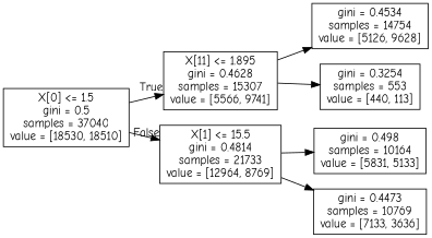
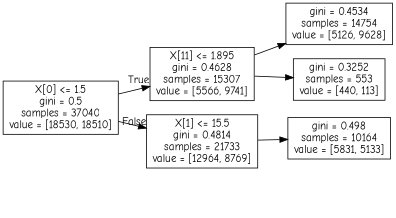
  digraph {
    fontname="Comic Neue"
    rankdir=LR
    node [fontname="Comic Neue" shape=box]
    edge [fontname="Comic Neue"]
    n1 [label="X[0] <= 1.5\ngini = 0.5\nsamples = 37040\nvalue = [18530, 18510]"]
    n2 [label="X[11] <= 1.895\ngini = 0.4628\nsamples = 15307\nvalue = [5566, 9741]"]
    n3 [label="X[1] <= 15.5\ngini = 0.4814\nsamples = 21733\nvalue = [12964, 8769]"]
    n4 [label="gini = 0.4534\nsamples = 14754\nvalue = [5126, 9628]"]
-   n5 [label="gini = 0.3254\nsamples = 553\nvalue = [440, 113]"]
+   n5 [label="gini = 0.3252\nsamples = 553\nvalue = [440, 113]"]
    n6 [label="gini = 0.498\nsamples = 10164\nvalue = [5831, 5133]"]
-   n7 [label="gini = 0.4473\nsamples = 10769\nvalue = [7133, 3636]"]
    n1 -> n2 [headlabel=True labelangle=45 labeldistance=2.5]
    n1 -> n3 [headlabel=False labelangle=-45 labeldistance=2.5]
    n2 -> n4
    n2 -> n5
    n3 -> n6
-   n3 -> n7
  }
